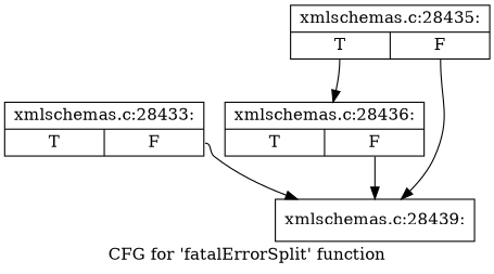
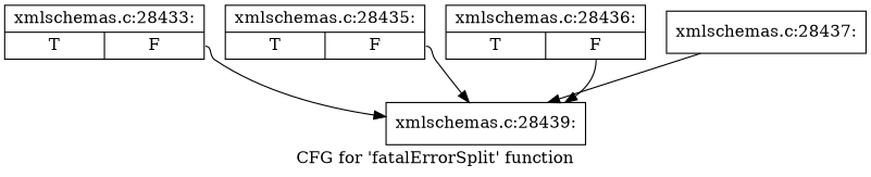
  digraph {
    fontname="DejaVu Serif"
    label="CFG for 'fatalErrorSplit' function"
    node [fontname="DejaVu Serif" shape=record]
    edge [fontname="DejaVu Serif" tailport=s1]
    n1 [label="{xmlschemas.c:28433:|{<s0>T|<s1>F}}"]
    n2 [label="{xmlschemas.c:28439:}"]
    n3 [label="{xmlschemas.c:28435:|{<s0>T|<s1>F}}"]
    n4 [label="{xmlschemas.c:28436:|{<s0>T|<s1>F}}"]
+   n5 [label="{xmlschemas.c:28437:}"]
    n1 -> n2
    n3 -> n2
-   n3 -> n4 [tailport=s0]
    n4 -> n2
+   n5 -> n2 [tailport=s0]
  }
